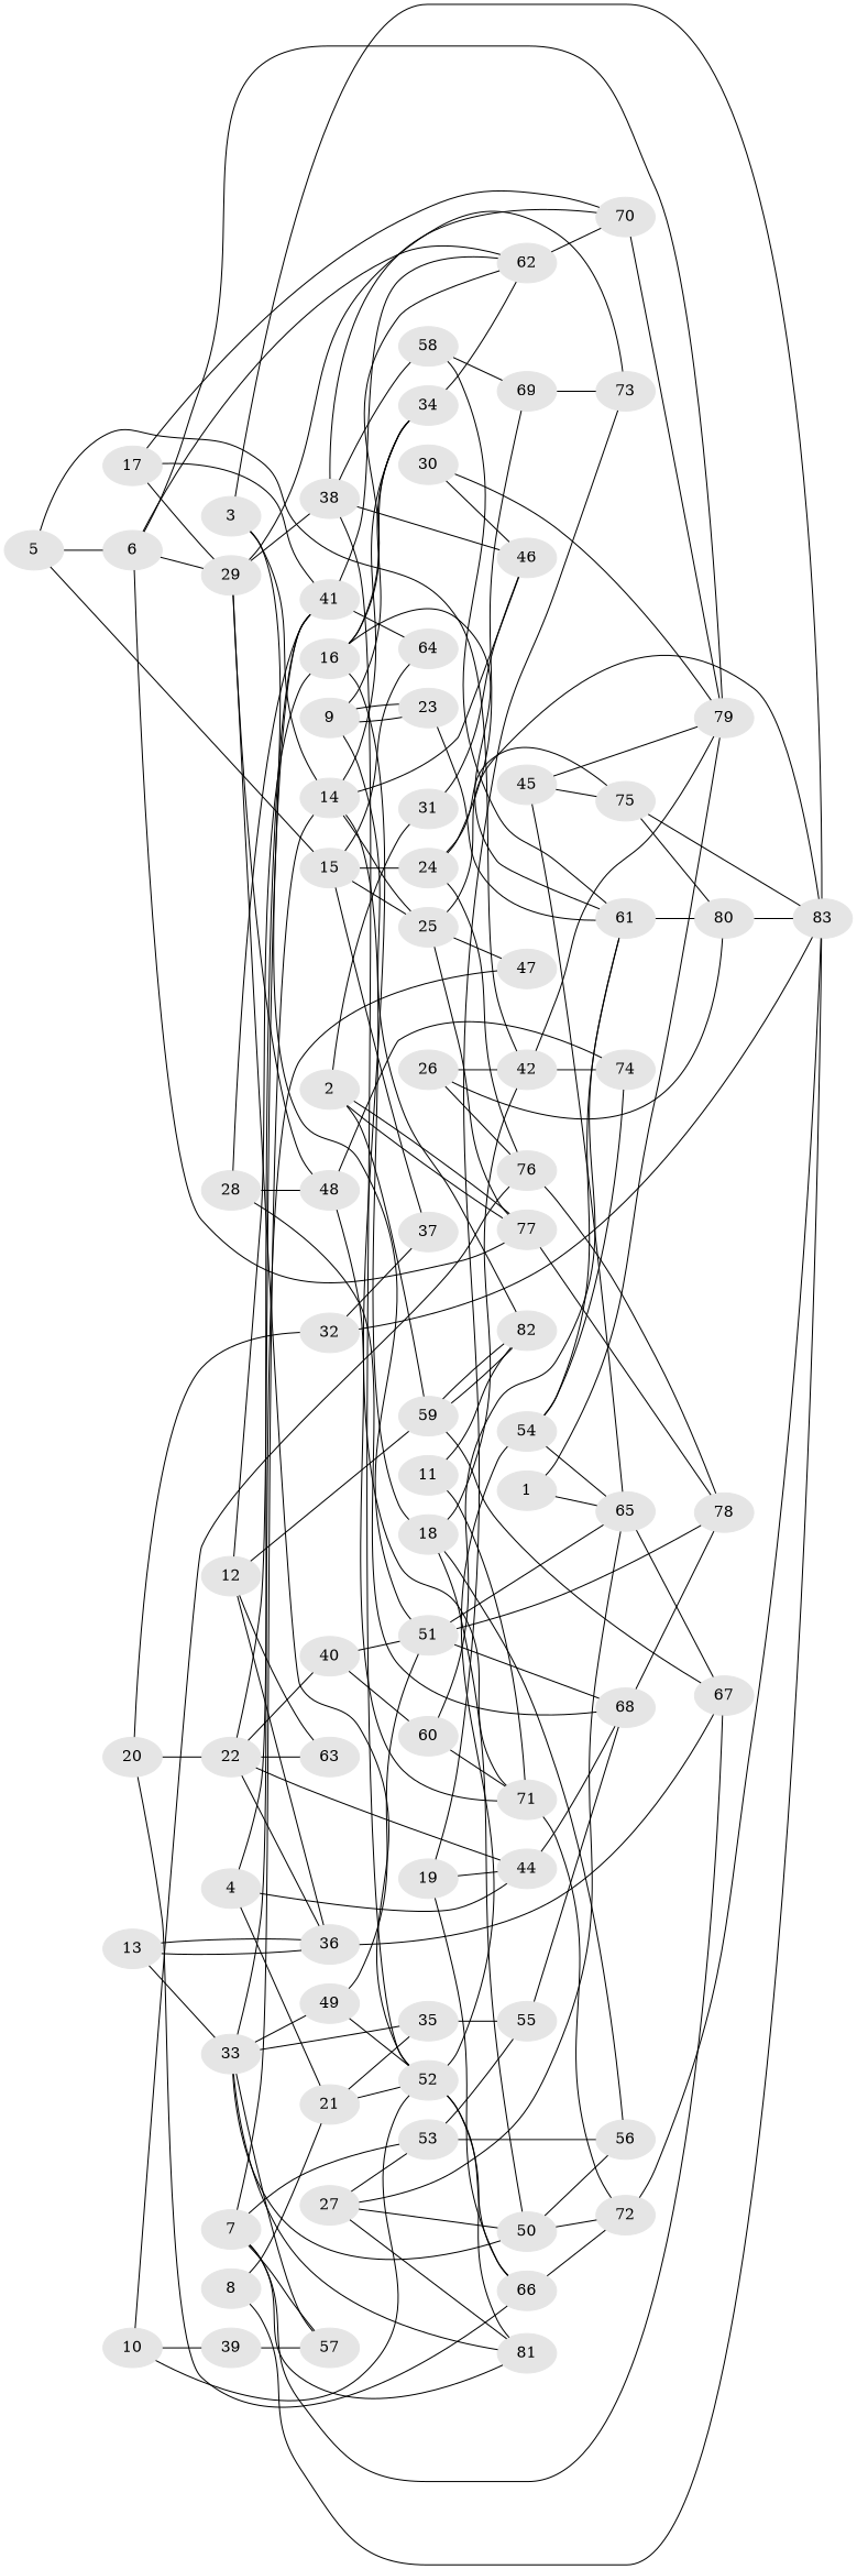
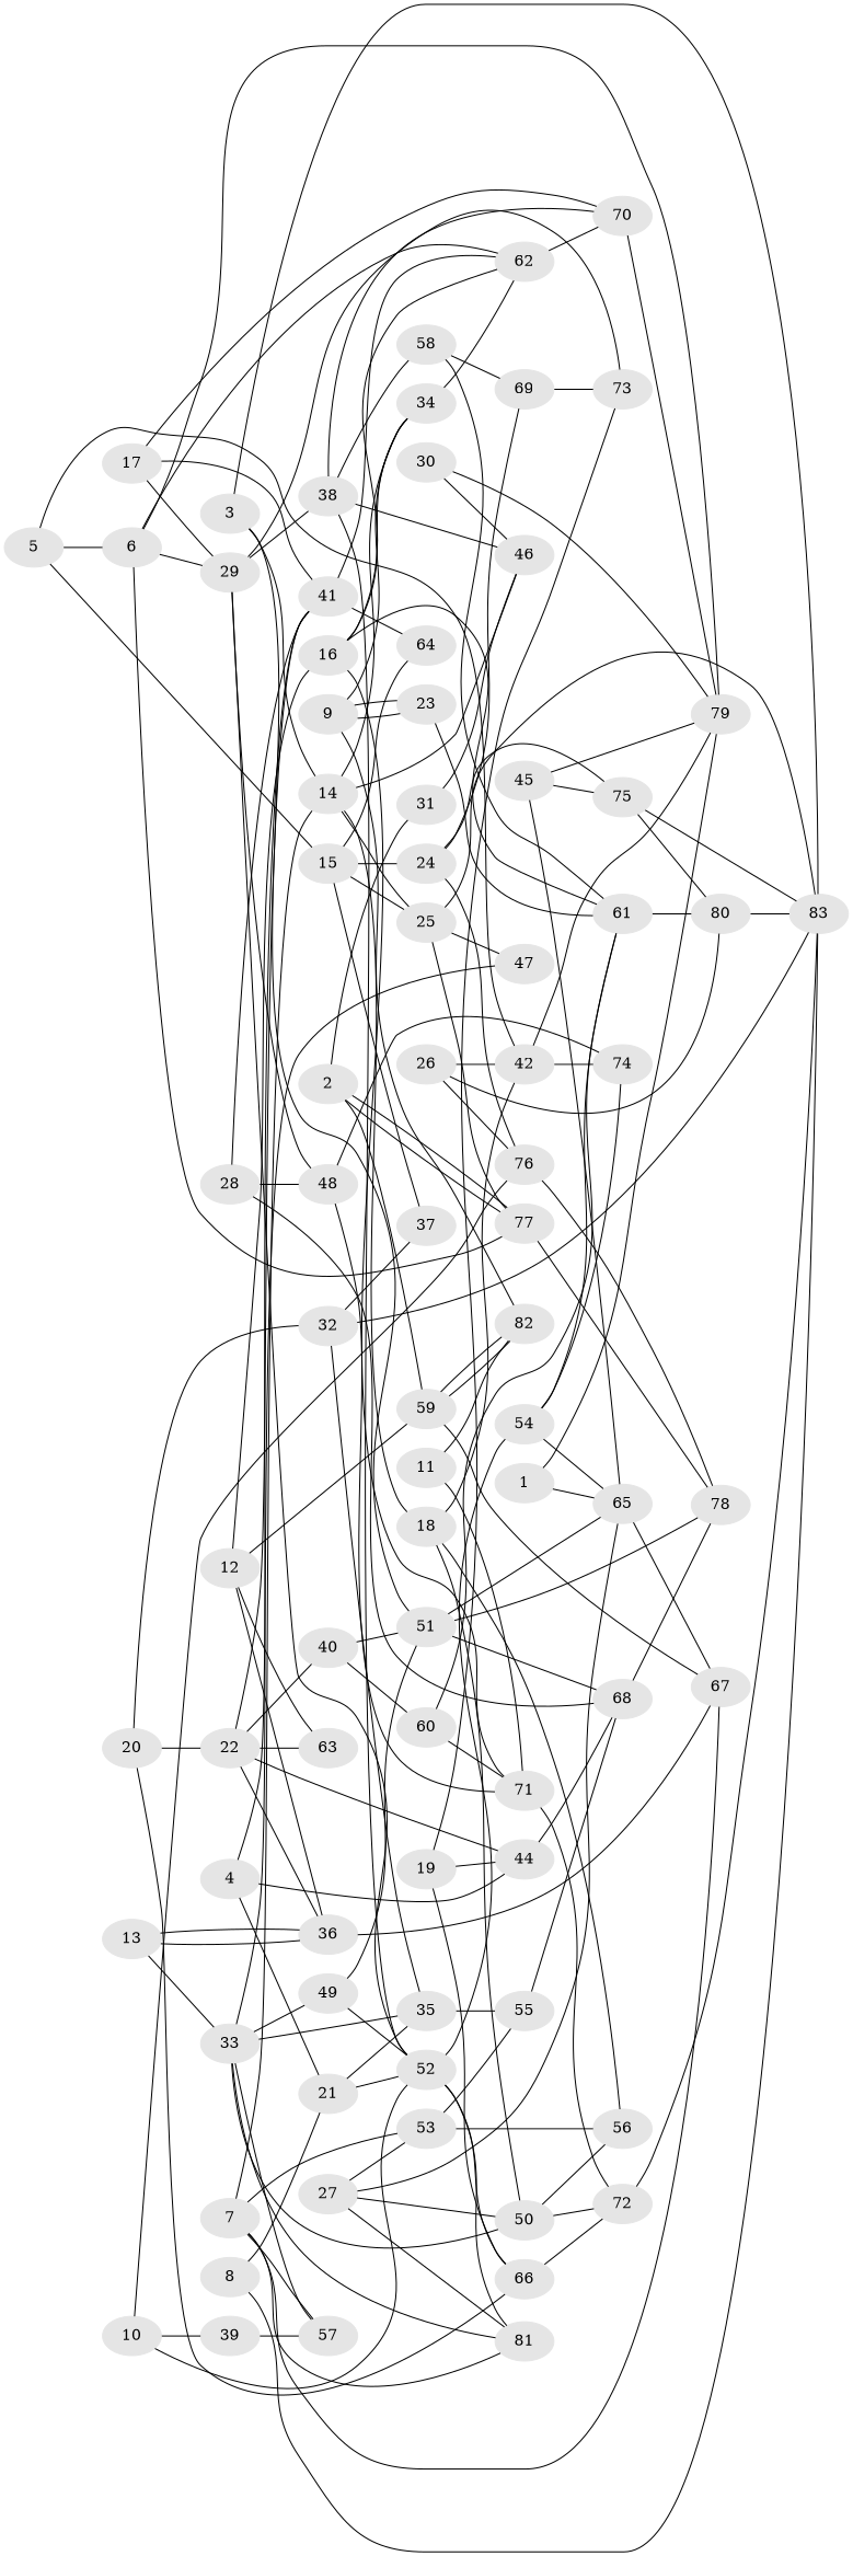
  graph {
    rankdir=LR
    node [color=gray90 style=filled]
    1
    65
    79
    67
    2
    31
    59
    77
    46
    82
    78
    3
    14
    83
    51
    34
    18
    25
    4
    21
    44
    47
    52
    35
    68
    5
    6
    15
    42
    29
    62
    24
    37
    64
    74
    73
    48
    38
    70
    7
    53
    57
    81
    56
    55
    8
    9
    23
    61
    10
    39
    76
    66
    54
    11
    71
    72
    12
    16
    36
    63
    13
    33
    41
    50
    49
    69
    75
    80
    17
    19
    20
    22
    32
    40
    60
    26
    27
    28
    58
    30
    45
    1 -- 65
    1 -- 79
    65 -- 67
    2 -- 31
    2 -- 59
    2 -- 77
    2 -- 77
    31 -- 46
    59 -- 67
    59 -- 82
    59 -- 82
    77 -- 78
    3 -- 14
    3 -- 83
    3 -- 51
    14 -- 46
    14 -- 34
    14 -- 18
    14 -- 25
    51 -- 65
    51 -- 78
    51 -- 68
    34 -- 62
    18 -- 42
    18 -- 56
    18 -- 50
    25 -- 77
    25 -- 83
    25 -- 47
    4 -- 21
    4 -- 44
    4 -- 47
    21 -- 52
    21 -- 35
    44 -- 68
    52 -- 81
    52 -- 66
    52 -- 54
    35 -- 55
    68 -- 78
    5 -- 6
    5 -- 15
    5 -- 42
    6 -- 79
    6 -- 77
    6 -- 29
    6 -- 62
    15 -- 25
    15 -- 24
    15 -- 37
    15 -- 64
    42 -- 79
    42 -- 74
    29 -- 52
    29 -- 73
    29 -- 48
    29 -- 38
    62 -- 70
    24 -- 76
    24 -- 69
    24 -- 75
    48 -- 74
    48 -- 71
    38 -- 46
    38 -- 52
    38 -- 70
    38 -- 58
    70 -- 79
    7 -- 67
    7 -- 14
    7 -- 53
    7 -- 57
    7 -- 81
    53 -- 56
    53 -- 55
    55 -- 68
    8 -- 83
    8 -- 21
    9 -- 82
    9 -- 34
    9 -- 23
    9 -- 23
    23 -- 61
    61 -- 80
    10 -- 52
    10 -- 39
    10 -- 76
    39 -- 57
    76 -- 78
    66 -- 72
    54 -- 65
    54 -- 74
    54 -- 61
    11 -- 82
    11 -- 71
    71 -- 72
    72 -- 83
    12 -- 59
    12 -- 16
    12 -- 36
    12 -- 63
    16 -- 34
    16 -- 62
    16 -- 61
    16 -- 71
    36 -- 67
    13 -- 36
    13 -- 36
    13 -- 33
    33 -- 35
    33 -- 57
    33 -- 81
    33 -- 41
    33 -- 50
    33 -- 49
    41 -- 62
    41 -- 64
    50 -- 56
    50 -- 72
    49 -- 51
    49 -- 52
    69 -- 73
    75 -- 83
    75 -- 80
    80 -- 83
    17 -- 29
    17 -- 70
    17 -- 41
    19 -- 44
    19 -- 73
    19 -- 66
    20 -- 66
    20 -- 22
    20 -- 32
    22 -- 44
    22 -- 36
    22 -- 63
    22 -- 41
    22 -- 40
    32 -- 83
+   32 -- 35
    32 -- 37
    40 -- 51
    40 -- 60
    60 -- 61
    60 -- 71
    26 -- 42
    26 -- 76
    26 -- 80
    27 -- 65
    27 -- 53
    27 -- 81
    27 -- 50
    28 -- 68
    28 -- 48
    28 -- 41
    58 -- 61
    58 -- 69
    30 -- 79
    30 -- 46
    45 -- 65
    45 -- 79
    45 -- 75
  }
